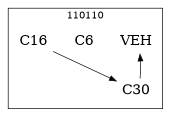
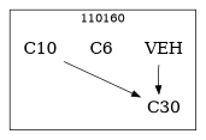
  strict digraph {
    node [fontsize=20 shape=plaintext]
    n1 [label=VEH]
    n2 [label=C30]
    n3 [label=C6]
-   n4 [label=C16]
+   n4 [label=C10]
    subgraph cluster_1 {
-     label=110110
+     label=110160
      labeldoc=t
      n1
      n2
      n3
      n4
    }
-   n2 -> n1
+   n1 -> n2
    n4 -> n2
  }
